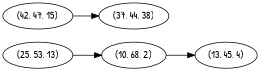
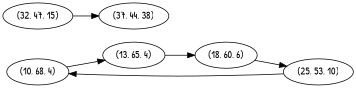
  digraph {
    fontname="Patrick Hand"
    rankdir=LR
    node [fontname="Patrick Hand"]
    edge [fontname="Patrick Hand"]
-   "(10, 68, 2)"
-   "(13, 65, 4)" [label="(13, 45, 4)"]
-   "(25, 53, 10)" [label="(25, 53, 13)"]
+   "(10, 68, 2)" [label="(10, 68, 4)"]
+   "(13, 65, 4)"
+   "(18, 60, 6)"
+   "(25, 53, 10)"
    n5 [label="(37, 44, 38)"]
-   "(32, 47, 15)" [label="(42, 47, 15)"]
+   "(32, 47, 15)"
    "(10, 68, 2)" -> "(13, 65, 4)"
+   "(13, 65, 4)" -> "(18, 60, 6)"
+   "(18, 60, 6)" -> "(25, 53, 10)"
    "(25, 53, 10)" -> "(10, 68, 2)"
    "(32, 47, 15)" -> n5
  }
